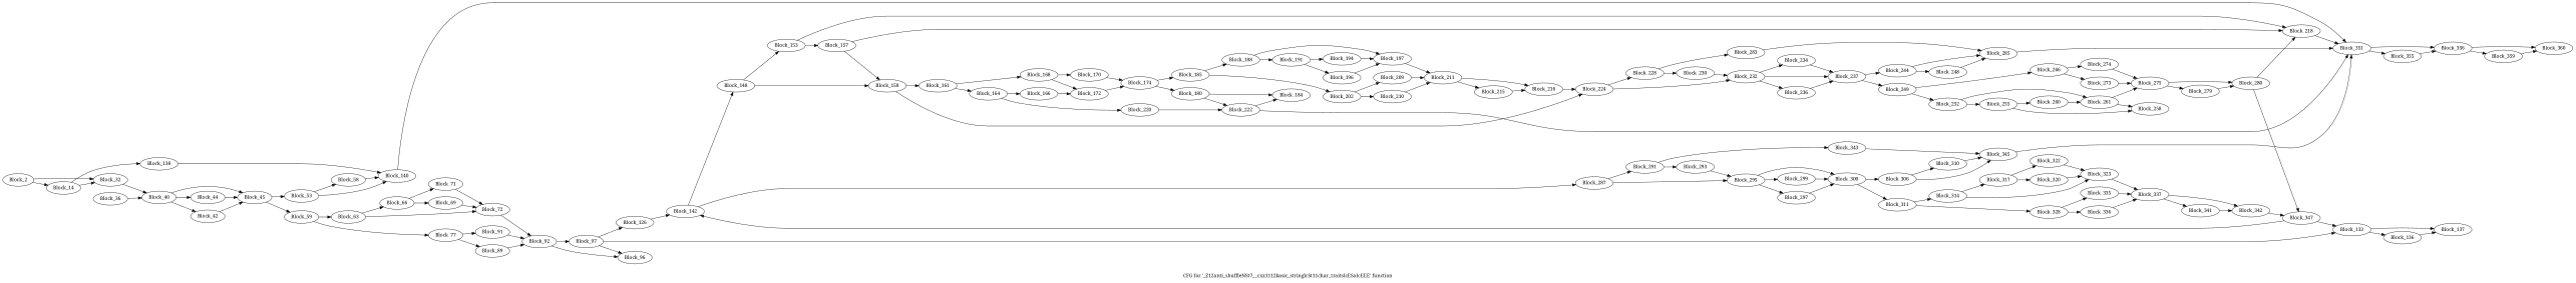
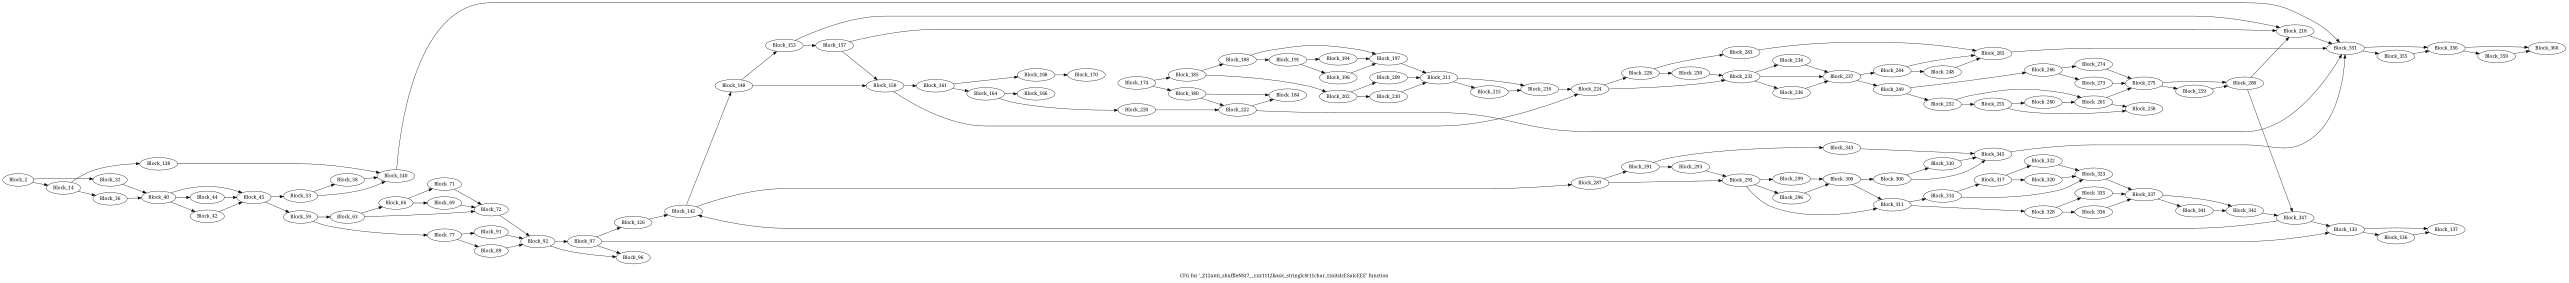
  digraph {
    fontname="Noto Serif"
    label="CFG for '_Z12anti_shuffleNSt7__cxx1112basic_stringIcSt11char_traitsIcESaIcEEE' function"
    rankdir=LR
    node [fontname="Noto Serif"]
    edge [fontname="Noto Serif"]
    n1 [label=Block_2]
    n2 [label=Block_14]
    n3 [label=Block_32]
    n4 [label=Block_36]
    n5 [label=Block_138]
    n6 [label=Block_40]
    n7 [label=Block_140]
    n8 [label=Block_44]
    n9 [label=Block_42]
    n10 [label=Block_45]
    n11 [label=Block_59]
    n12 [label=Block_53]
    n13 [label=Block_351]
    n14 [label=Block_63]
    n15 [label=Block_77]
    n16 [label=Block_58]
    n17 [label=Block_72]
    n18 [label=Block_66]
    n19 [label=Block_91]
    n20 [label=Block_89]
    n21 [label=Block_356]
    n22 [label=Block_355]
    n23 [label=Block_92]
    n24 [label=Block_69]
    n25 [label=Block_71]
    n26 [label=Block_97]
    n27 [label=Block_96]
    n28 [label=Block_133]
    n29 [label=Block_126]
    n30 [label=Block_137]
    n31 [label=Block_136]
    n32 [label=Block_142]
    n33 [label=Block_148]
    n34 [label=Block_287]
    n35 [label=Block_158]
    n36 [label=Block_153]
    n37 [label=Block_291]
    n38 [label=Block_295]
    n39 [label=Block_360]
    n40 [label=Block_359]
    n41 [label=Block_224]
    n42 [label=Block_161]
    n43 [label=Block_157]
    n44 [label=Block_218]
    n45 [label=Block_293]
    n46 [label=Block_343]
    n47 [label=Block_299]
-   n48 [label=Block_297]
+   n48 [label=Block_296]
    n49 [label=Block_300]
    n50 [label=Block_228]
    n51 [label=Block_232]
    n52 [label=Block_164]
    n53 [label=Block_168]
    n54 [label=Block_230]
    n55 [label=Block_283]
    n56 [label=Block_236]
    n57 [label=Block_234]
    n58 [label=Block_237]
    n59 [label=Block_166]
    n60 [label=Block_220]
-   n61 [label=Block_172]
    n62 [label=Block_170]
    n63 [label=Block_222]
    n64 [label=Block_174]
    n65 [label=Block_184]
    n66 [label=Block_185]
    n67 [label=Block_180]
    n68 [label=Block_188]
    n69 [label=Block_202]
    n70 [label=Block_197]
    n71 [label=Block_191]
    n72 [label=Block_210]
    n73 [label=Block_209]
    n74 [label=Block_211]
    n75 [label=Block_194]
    n76 [label=Block_196]
    n77 [label=Block_216]
    n78 [label=Block_215]
    n79 [label=Block_285]
    n80 [label=Block_249]
    n81 [label=Block_244]
    n82 [label=Block_252]
    n83 [label=Block_266]
    n84 [label=Block_248]
    n85 [label=Block_261]
    n86 [label=Block_255]
    n87 [label=Block_274]
    n88 [label=Block_273]
    n89 [label=Block_275]
    n90 [label=Block_258]
    n91 [label=Block_260]
    n92 [label=Block_280]
-   n93 [label=Block_279]
+   n93 [label=Block_259]
    n94 [label=Block_347]
    n95 [label=Block_345]
    n96 [label=Block_311]
    n97 [label=Block_306]
    n98 [label=Block_314]
    n99 [label=Block_328]
    n100 [label=Block_310]
    n101 [label=Block_323]
    n102 [label=Block_317]
    n103 [label=Block_336]
    n104 [label=Block_335]
    n105 [label=Block_337]
    n106 [label=Block_320]
    n107 [label=Block_322]
    n108 [label=Block_342]
    n109 [label=Block_341]
    n1 -> n2 [tailport=s0]
    n1 -> n3 [tailport=s1]
-   n2 -> n3
+   n2 -> n4
    n2 -> n5
    n3 -> n6
    n4 -> n6
    n5 -> n7
    n6 -> n8 [tailport=s0]
    n6 -> n9 [tailport=s1]
    n6 -> n10 [tailport=s2]
    n7 -> n13
    n8 -> n10
    n9 -> n10
    n10 -> n11
    n10 -> n12
    n11 -> n14 [tailport=s0]
    n11 -> n15 [tailport=s1]
    n12 -> n7 [tailport=s0]
    n12 -> n16 [tailport=s1]
    n13 -> n21 [tailport=s0]
    n13 -> n22 [tailport=s1]
    n14 -> n17 [tailport=s0]
    n14 -> n18 [tailport=s1]
    n15 -> n19 [tailport=s0]
    n15 -> n20 [tailport=s1]
    n16 -> n7
    n17 -> n23
    n18 -> n24 [tailport=s0]
    n18 -> n25 [tailport=s1]
    n19 -> n23
    n20 -> n23
    n21 -> n39 [tailport=s0]
    n21 -> n40 [tailport=s1]
    n22 -> n21
    n23 -> n26 [tailport=s0]
    n23 -> n27 [tailport=s1]
    n24 -> n17
    n25 -> n17
    n26 -> n27
    n26 -> n28 [tailport=s0]
    n26 -> n29 [tailport=s1]
    n28 -> n30 [tailport=s0]
    n28 -> n31 [tailport=s1]
    n29 -> n32
    n31 -> n30
    n32 -> n33 [tailport=s0]
    n32 -> n34 [tailport=s1]
    n33 -> n35 [tailport=s0]
    n33 -> n36 [tailport=s1]
    n34 -> n37 [tailport=s0]
    n34 -> n38 [tailport=s1]
    n35 -> n41 [tailport=s0]
    n35 -> n42 [tailport=s1]
    n36 -> n43
    n36 -> n44
    n37 -> n45
    n37 -> n46
    n38 -> n47 [tailport=s0]
    n38 -> n48 [tailport=s1]
-   n38 -> n49 [tailport=s2]
+   n38 -> n96 [tailport=s2]
    n40 -> n39
    n41 -> n50 [tailport=s0]
    n41 -> n51 [tailport=s1]
    n42 -> n52 [tailport=s0]
    n42 -> n53 [tailport=s1]
    n43 -> n35
    n43 -> n44
    n44 -> n13
    n45 -> n38
    n46 -> n95
    n47 -> n49
    n48 -> n49
    n49 -> n96
    n49 -> n97
    n50 -> n54
    n50 -> n55
    n51 -> n56 [tailport=s0]
    n51 -> n57 [tailport=s1]
    n51 -> n58 [tailport=s2]
    n52 -> n59
    n52 -> n60
-   n53 -> n61 [tailport=s1]
    n53 -> n62 [tailport=s0]
    n54 -> n51
    n55 -> n79
    n56 -> n58
    n57 -> n58
    n58 -> n80
    n58 -> n81
-   n59 -> n61
    n60 -> n63
-   n61 -> n64
-   n62 -> n64
    n63 -> n13
    n63 -> n65
    n64 -> n66
    n64 -> n67
    n66 -> n68 [tailport=s0]
    n66 -> n69 [tailport=s1]
    n67 -> n63 [tailport=s0]
    n67 -> n65 [tailport=s1]
    n68 -> n70 [tailport=s0]
    n68 -> n71 [tailport=s1]
    n69 -> n72 [tailport=s0]
    n69 -> n73 [tailport=s1]
    n70 -> n74
    n71 -> n75 [tailport=s0]
    n71 -> n76 [tailport=s1]
    n72 -> n74
    n73 -> n74
    n74 -> n77 [tailport=s0]
    n74 -> n78 [tailport=s1]
    n75 -> n70
    n76 -> n70
    n77 -> n41
    n78 -> n77
    n79 -> n13
    n80 -> n82 [tailport=s0]
    n80 -> n83 [tailport=s1]
    n81 -> n79 [tailport=s0]
    n81 -> n84 [tailport=s1]
    n82 -> n85 [tailport=s0]
    n82 -> n86 [tailport=s1]
    n83 -> n87 [tailport=s0]
    n83 -> n88 [tailport=s1]
    n84 -> n79
    n85 -> n89
    n85 -> n90
    n86 -> n90 [tailport=s0]
    n86 -> n91 [tailport=s1]
    n87 -> n89
    n88 -> n89
    n89 -> n92 [tailport=s0]
    n89 -> n93 [tailport=s1]
    n91 -> n85
    n92 -> n44
    n92 -> n94
    n93 -> n92
    n94 -> n28 [tailport=s1]
    n94 -> n32 [tailport=s0]
    n95 -> n13
    n96 -> n98 [tailport=s0]
    n96 -> n99 [tailport=s1]
    n97 -> n95 [tailport=s0]
    n97 -> n100 [tailport=s1]
    n98 -> n101 [tailport=s0]
    n98 -> n102 [tailport=s1]
    n99 -> n103 [tailport=s0]
    n99 -> n104 [tailport=s1]
    n100 -> n95
    n101 -> n105
    n102 -> n106 [tailport=s0]
    n102 -> n107 [tailport=s1]
    n103 -> n105
    n104 -> n105
    n105 -> n108 [tailport=s0]
    n105 -> n109 [tailport=s1]
    n106 -> n101
    n107 -> n101
    n108 -> n94
    n109 -> n108
  }
